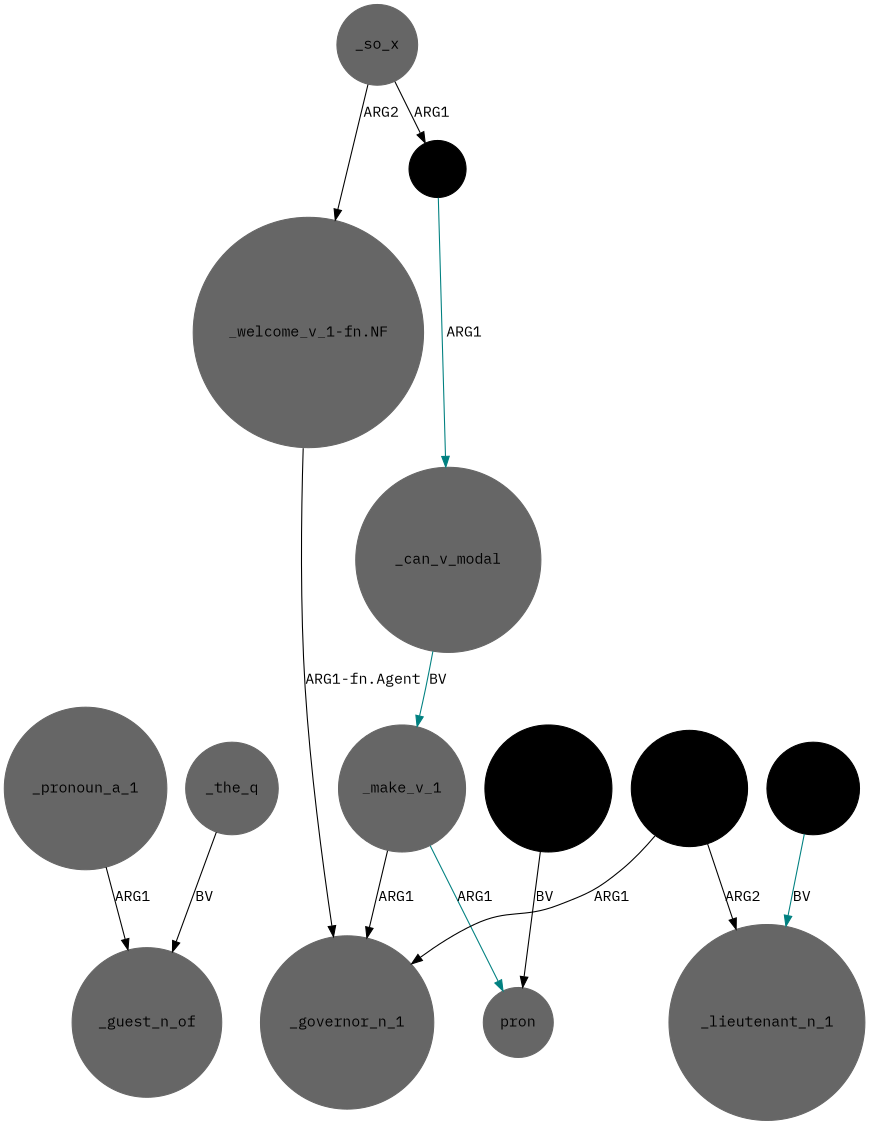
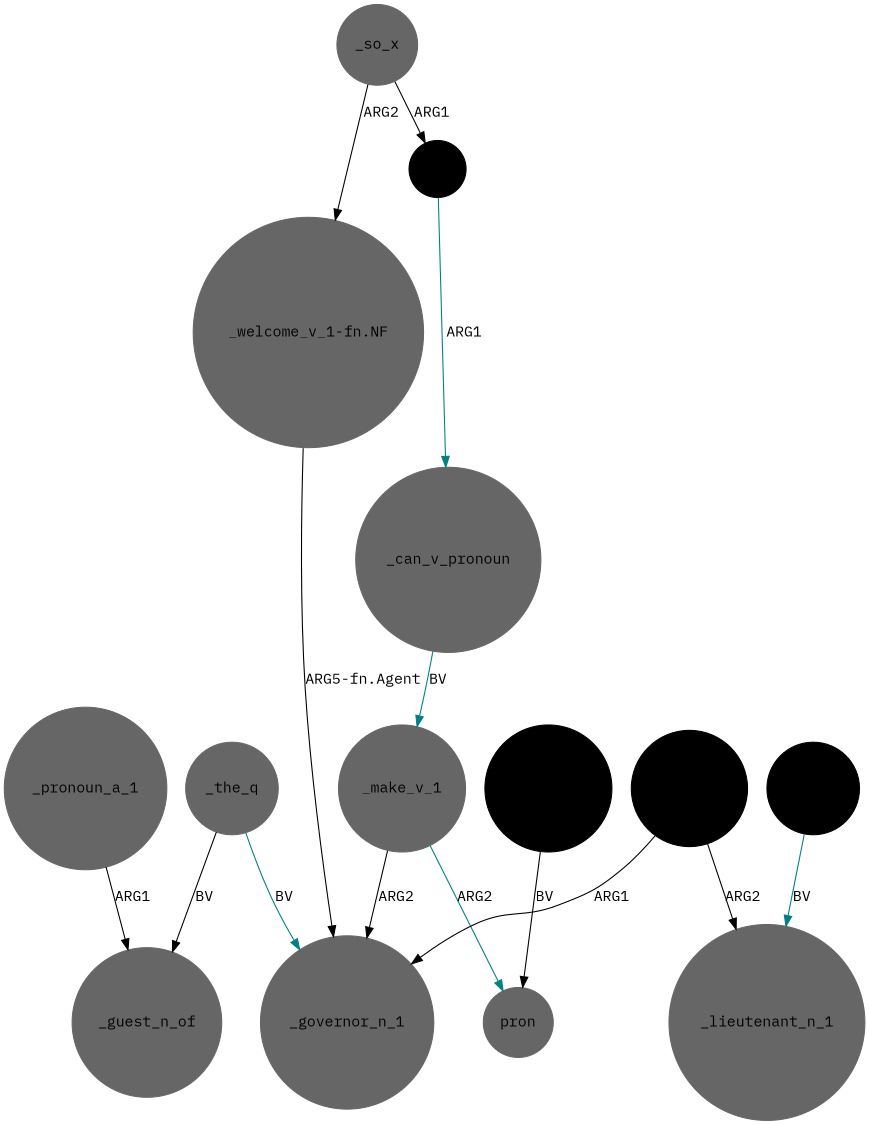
  digraph {
    fontname="IBM Plex Mono"
    node [color=gray40 fontname="IBM Plex Mono" shape=circle style=filled]
    edge [color=black fontname="IBM Plex Mono"]
    _the_q
    _governor_n_1
    _guest_n_of
    n4 [label=_pronoun_a_1]
    neg [color=black]
    _so_x
    "_welcome_v_1-fn.NF"
-   _can_v_modal
+   _can_v_modal [label=_can_v_pronoun]
    _make_v_1
    udef_q [color=black]
    _lieutenant_n_1
    compound [color=black]
    pronoun_q [color=black]
    pron
+   _the_q -> _governor_n_1 [color=teal label=BV]
    _the_q -> _guest_n_of [label=BV]
    n4 -> _guest_n_of [label=ARG1]
    neg -> _can_v_modal [color=teal label=ARG1]
    _so_x -> neg [label=ARG1]
    _so_x -> "_welcome_v_1-fn.NF" [label=ARG2]
-   "_welcome_v_1-fn.NF" -> _governor_n_1 [label="ARG1-fn.Agent"]
+   "_welcome_v_1-fn.NF" -> _governor_n_1 [label="ARG5-fn.Agent"]
    _can_v_modal -> _make_v_1 [color=teal label=BV]
-   _make_v_1 -> _governor_n_1 [label=ARG1]
-   _make_v_1 -> pron [color=teal label=ARG1]
+   _make_v_1 -> _governor_n_1 [label=ARG2]
+   _make_v_1 -> pron [color=teal label=ARG2]
    udef_q -> _lieutenant_n_1 [color=teal label=BV]
    compound -> _governor_n_1 [label=ARG1]
    compound -> _lieutenant_n_1 [label=ARG2]
    pronoun_q -> pron [label=BV]
  }
